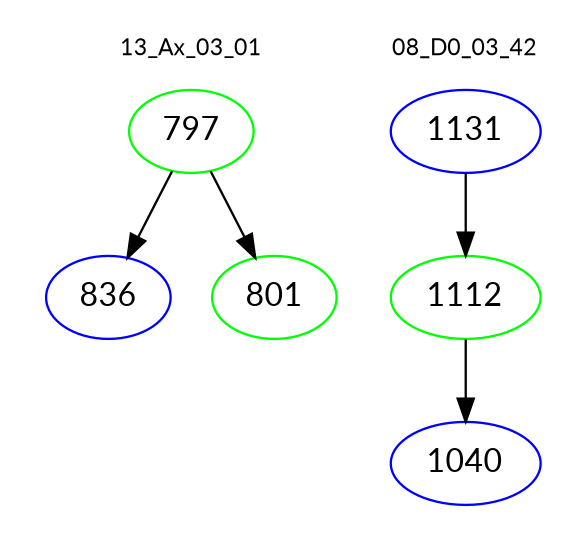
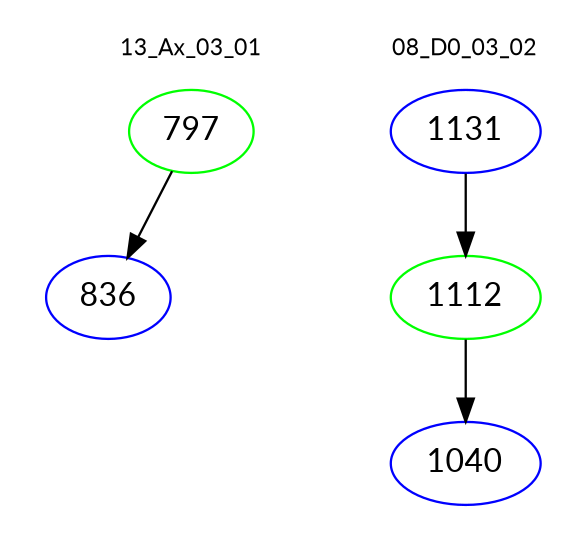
  digraph {
    fontname=Lato
    node [color=green fontname=Lato]
    edge [color=black fontname=Lato]
    n1 [label=797]
    n2 [color=blue label=836]
-   n3 [label=801]
    n4 [label=1112]
    n5 [color=blue label=1040]
    n6 [color=blue label=1131]
    subgraph cluster_1 {
      color=white
      fontsize=10
      label="13_Ax_03_01"
      n1
      n2
-     n3
    }
    subgraph cluster_2 {
      color=white
      fontsize=10
-     label="08_D0_03_42"
+     label="08_D0_03_02"
      n4
      n5
      n6
    }
    n1 -> n2
-   n1 -> n3
    n4 -> n5
    n6 -> n4
  }
